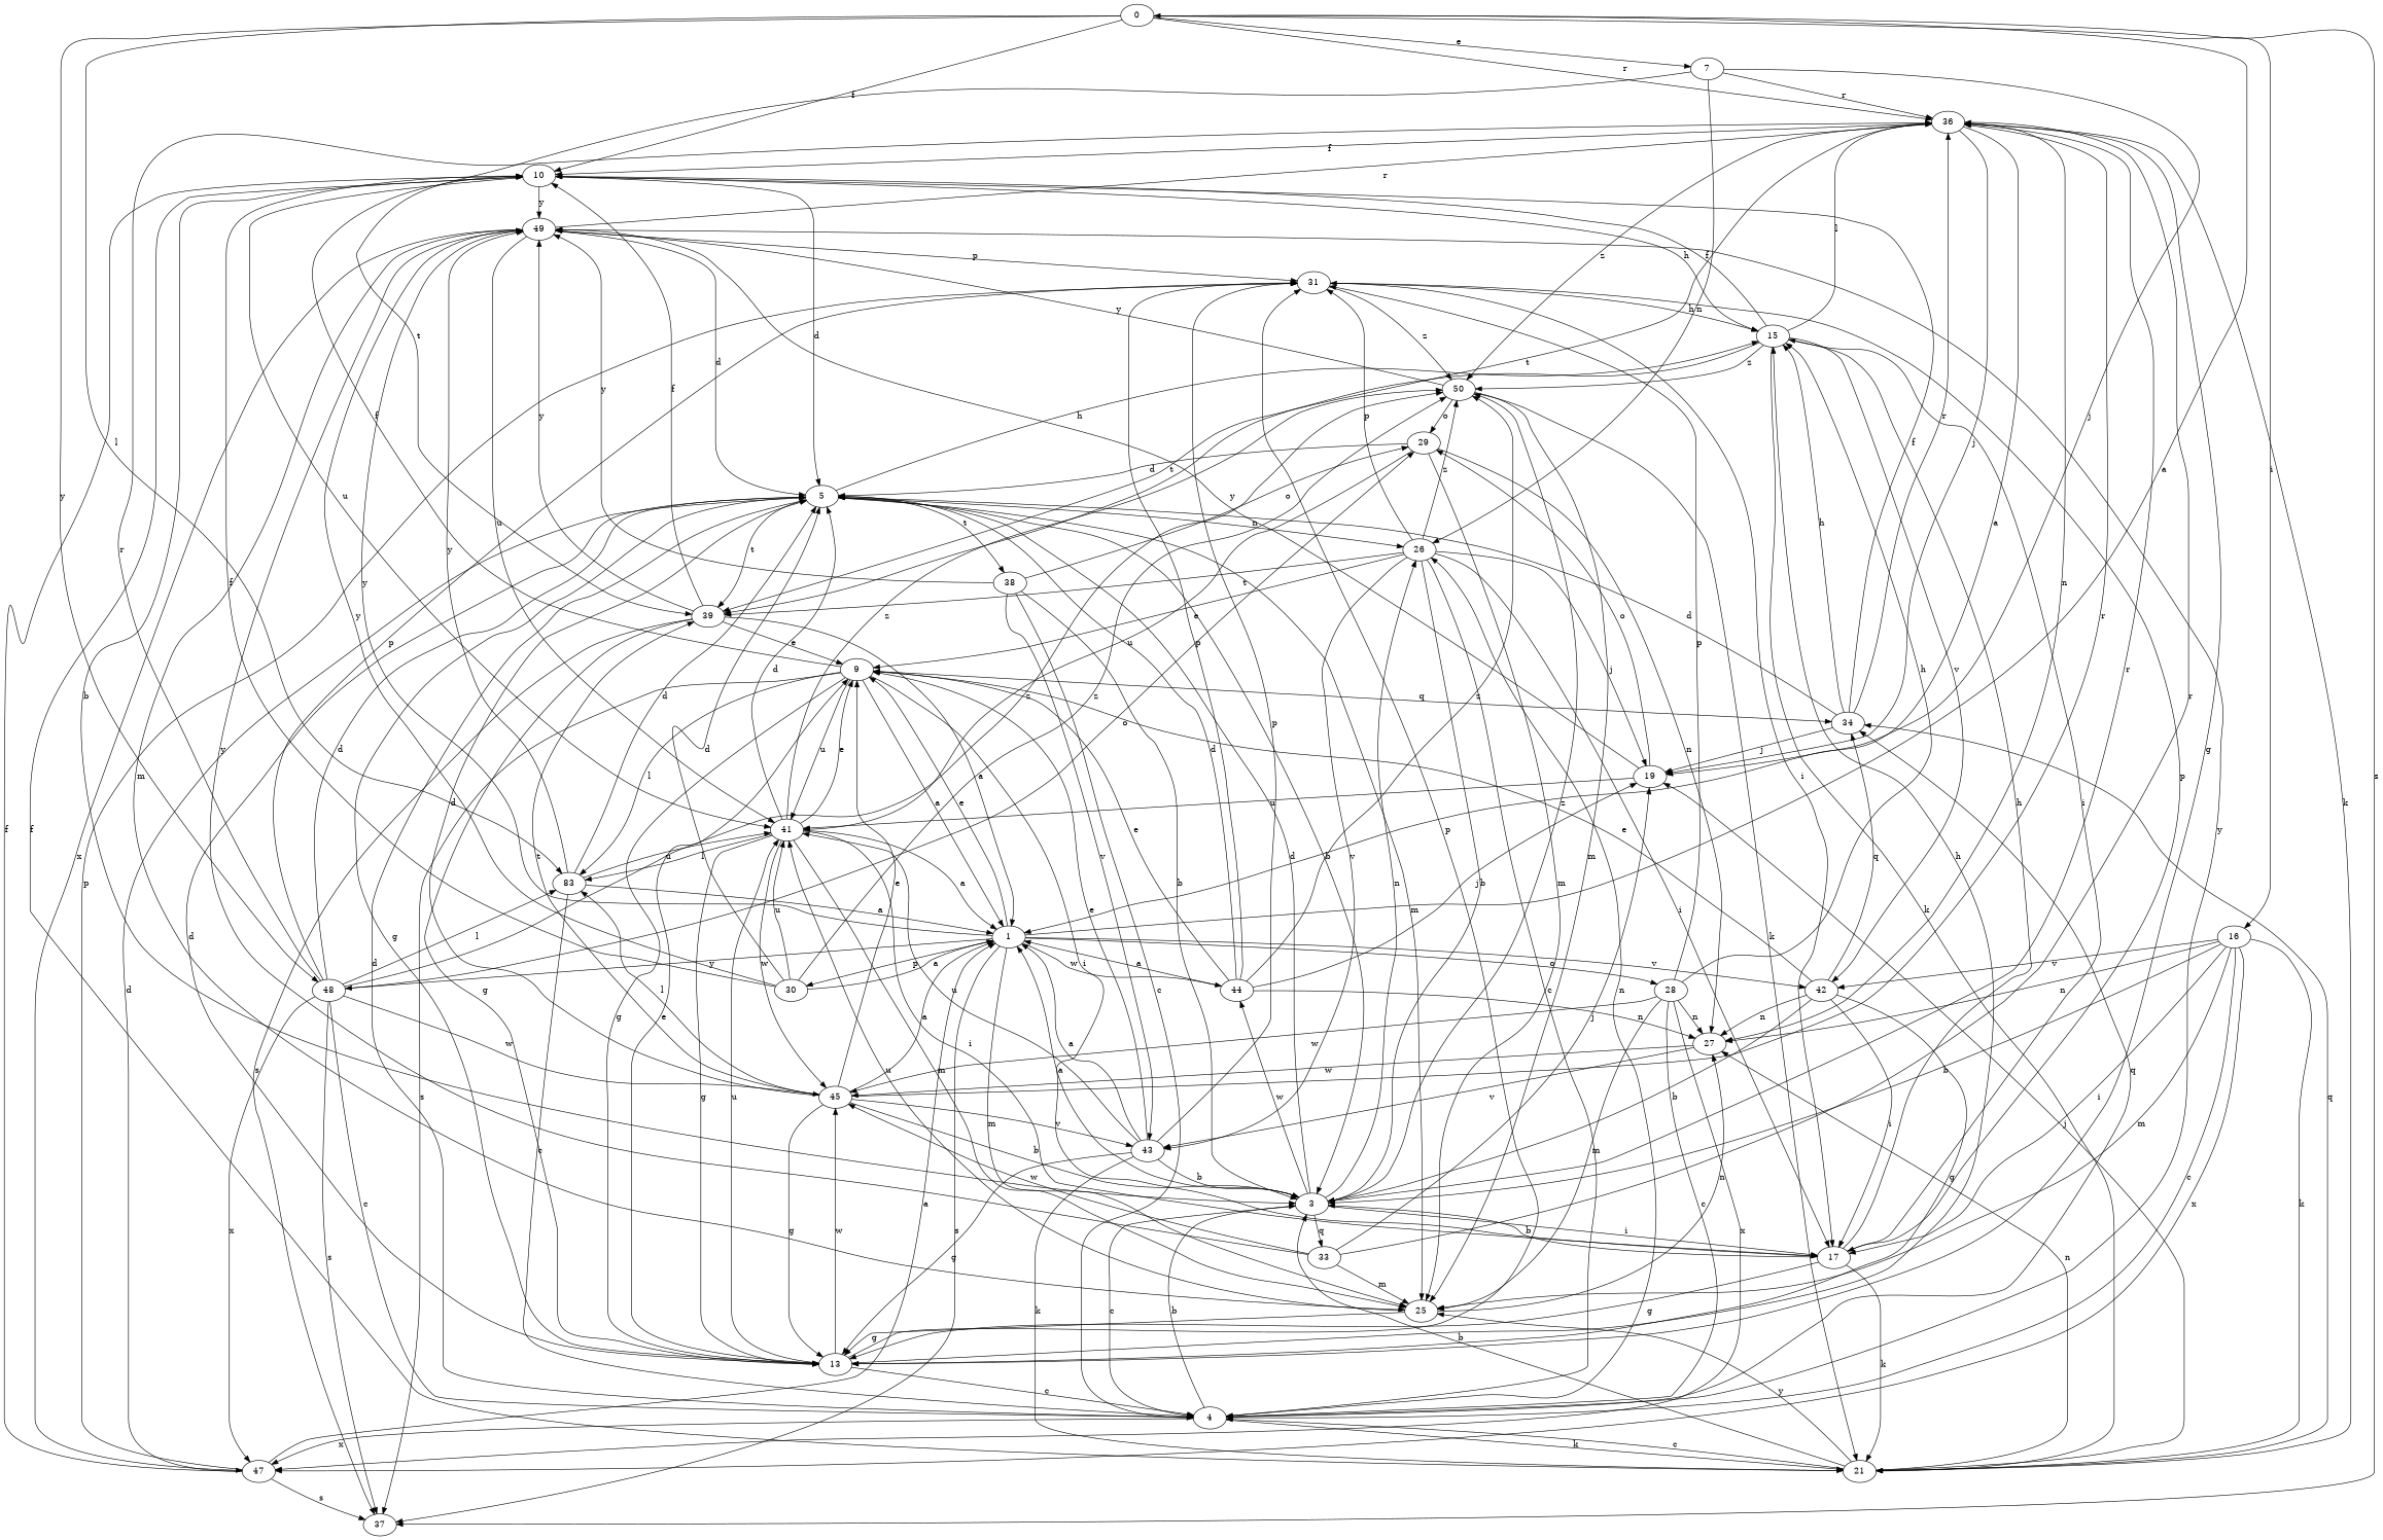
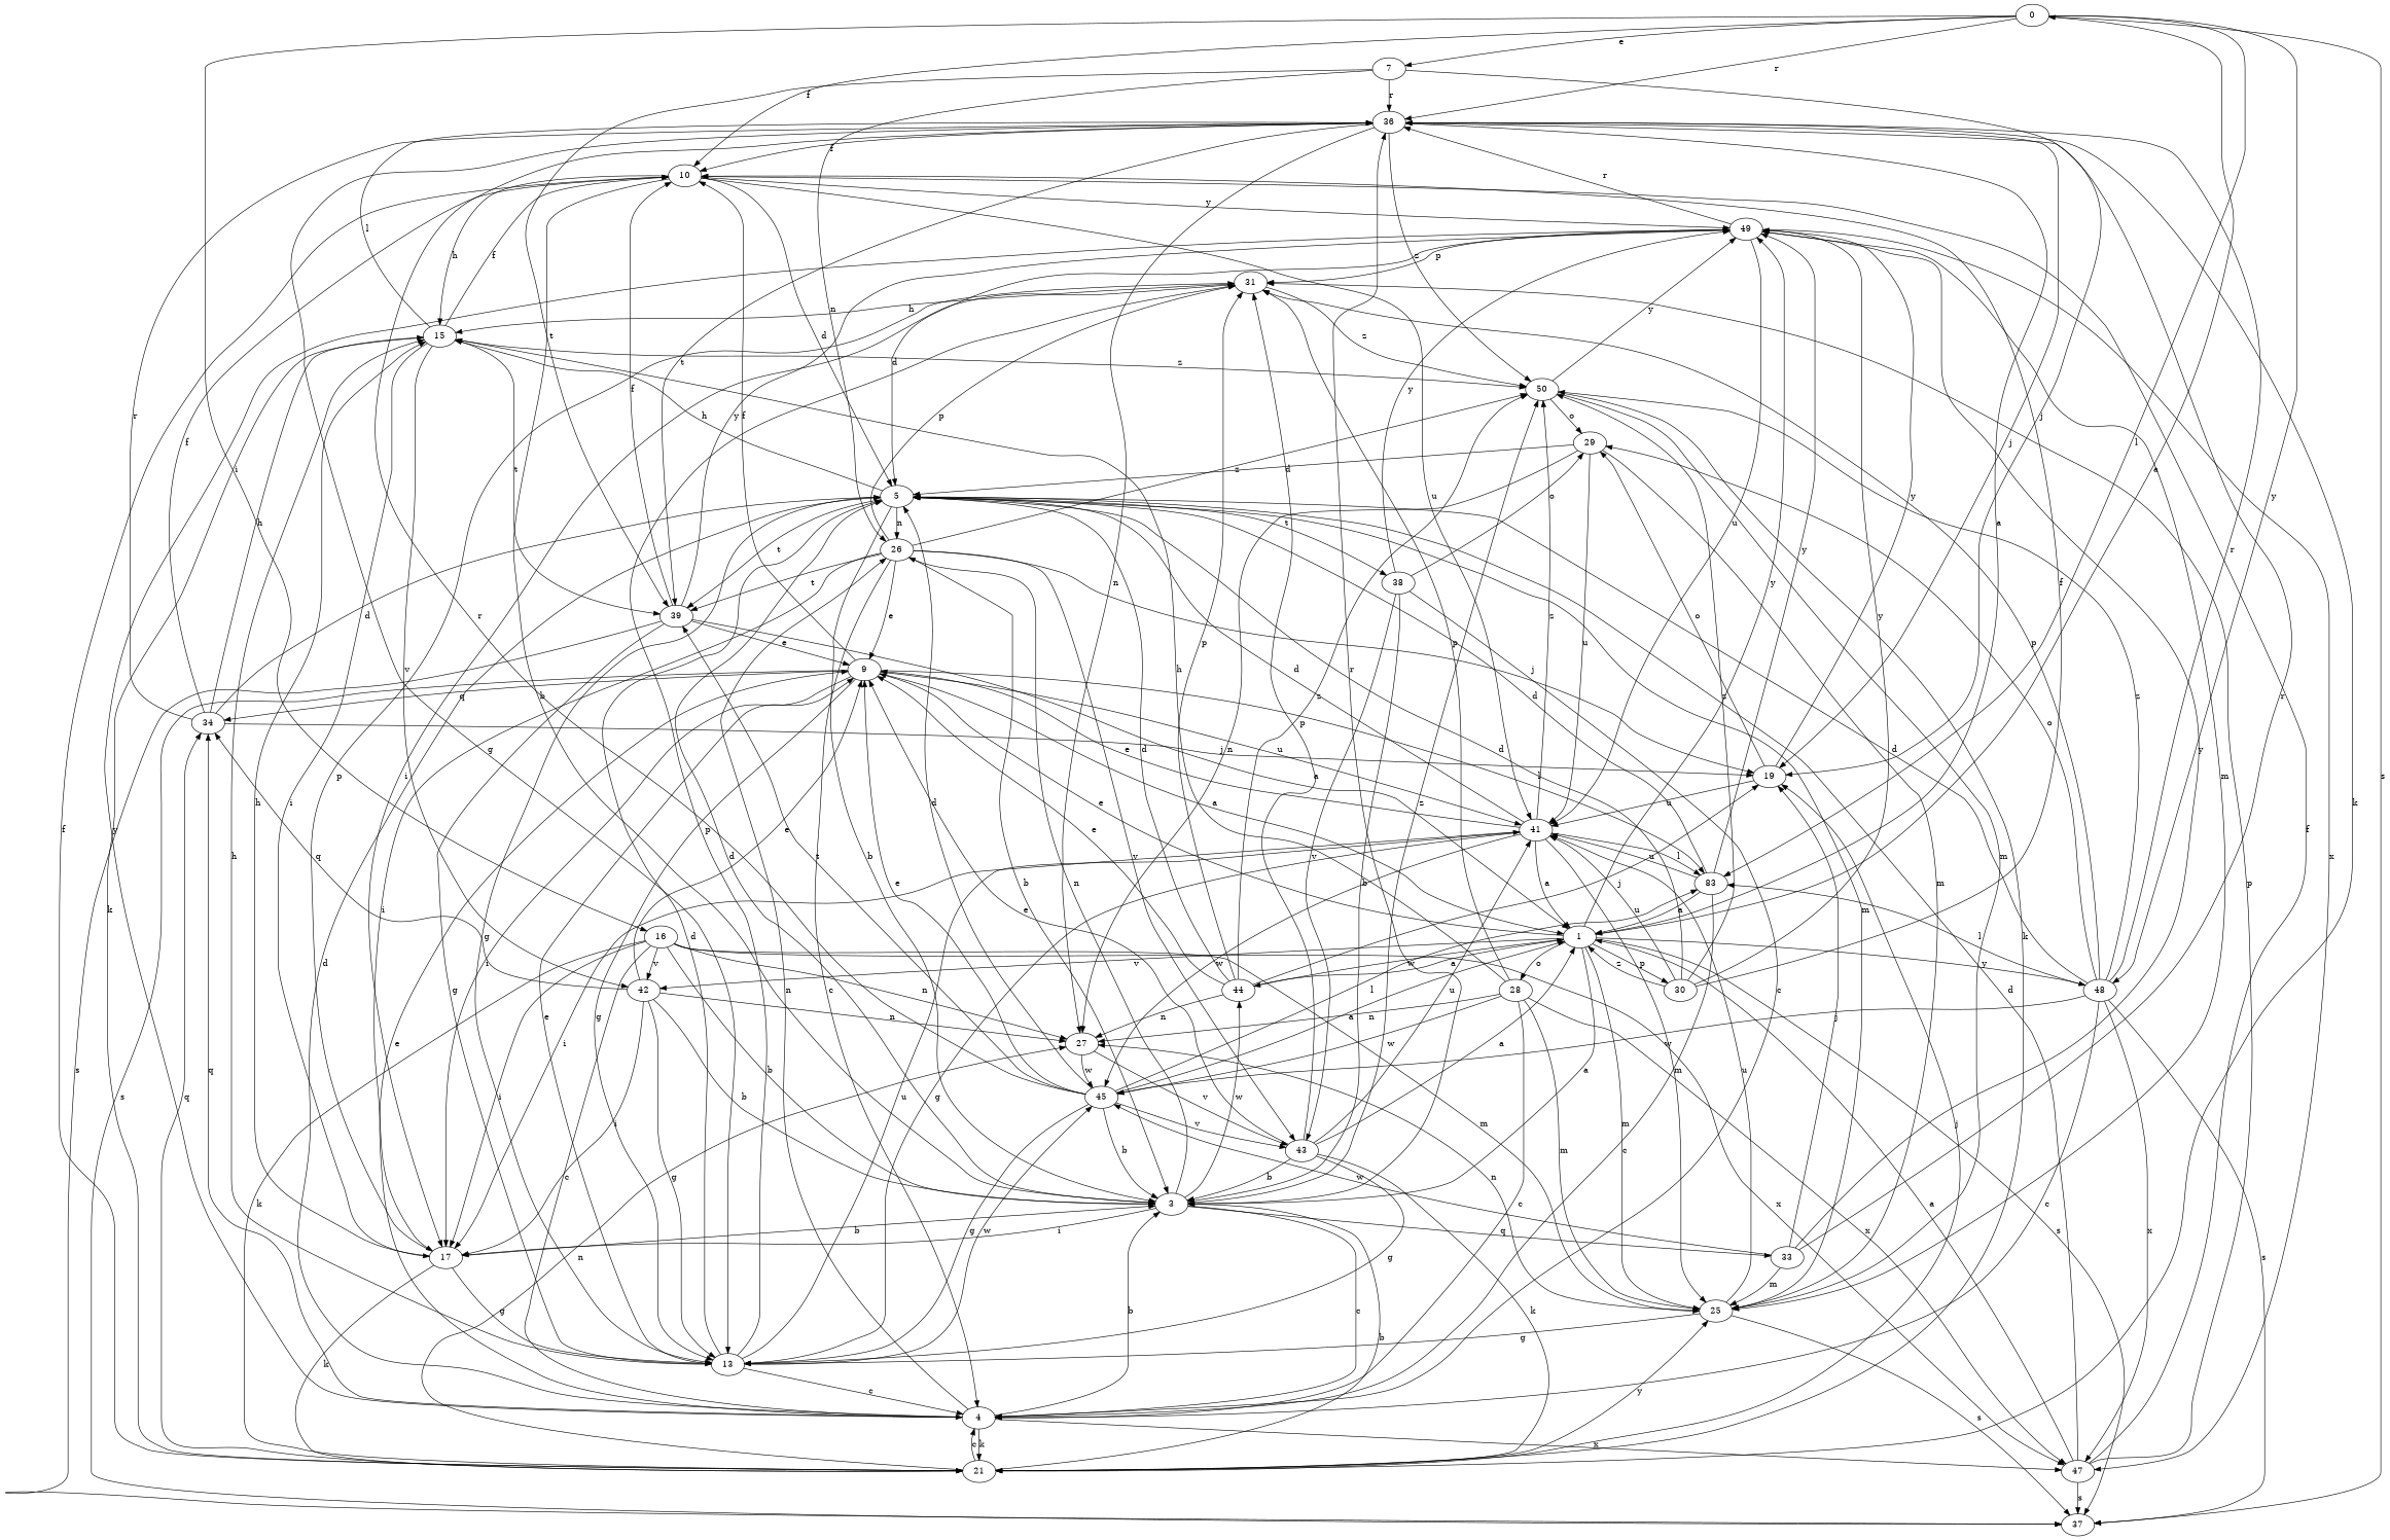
  strict digraph {
    0
    7
    10
    16
    n5 [label=83]
    36
    37
    48
    26
    39
    19
    49
    3
    5
    15
    41
    25
    42
    4
    17
    21
    47
    27
    1
    50
    13
    31
    45
    29
    9
    28
    30
    44
    34
    33
    38
    43
    0 -> 7 [label=e]
    0 -> 10 [label=f]
    0 -> 16 [label=i]
    0 -> n5 [label=l]
    0 -> 36 [label=r]
    0 -> 37 [label=s]
    0 -> 48 [label=y]
    7 -> 36 [label=r]
    7 -> 26 [label=n]
    7 -> 39 [label=t]
    7 -> 19 [label=j]
    10 -> 49 [label=y]
    10 -> 3 [label=b]
    10 -> 5 [label=d]
    10 -> 15 [label=h]
    10 -> 41 [label=u]
    16 -> 3 [label=b]
    16 -> 25 [label=m]
    16 -> 42 [label=v]
    16 -> 4 [label=c]
    16 -> 17 [label=i]
    16 -> 21 [label=k]
    16 -> 47 [label=x]
    16 -> 27 [label=n]
    n5 -> 49 [label=y]
    n5 -> 5 [label=d]
    n5 -> 41 [label=u]
    n5 -> 4 [label=c]
    n5 -> 1 [label=a]
    36 -> 10 [label=f]
    36 -> 39 [label=t]
    36 -> 19 [label=j]
    36 -> 21 [label=k]
    36 -> 27 [label=n]
    36 -> 1 [label=a]
    36 -> 50 [label=z]
    36 -> 13 [label=g]
    48 -> n5 [label=l]
    48 -> 36 [label=r]
    48 -> 37 [label=s]
    48 -> 5 [label=d]
    48 -> 4 [label=c]
    48 -> 47 [label=x]
    48 -> 50 [label=z]
    48 -> 31 [label=p]
    48 -> 45 [label=w]
    48 -> 29 [label=o]
    26 -> 39 [label=t]
    26 -> 19 [label=j]
    26 -> 3 [label=b]
    26 -> 4 [label=c]
    26 -> 17 [label=i]
    26 -> 50 [label=z]
    26 -> 31 [label=p]
    26 -> 9 [label=e]
    26 -> 43 [label=v]
    39 -> 10 [label=f]
    39 -> 37 [label=s]
    39 -> 49 [label=y]
    39 -> 1 [label=a]
    39 -> 13 [label=g]
    39 -> 9 [label=e]
    19 -> 49 [label=y]
    19 -> 41 [label=u]
    19 -> 29 [label=o]
    49 -> 36 [label=r]
    49 -> 5 [label=d]
    49 -> 41 [label=u]
    49 -> 25 [label=m]
    49 -> 47 [label=x]
    49 -> 31 [label=p]
    3 -> 36 [label=r]
    3 -> 26 [label=n]
    3 -> 5 [label=d]
    3 -> 4 [label=c]
    3 -> 17 [label=i]
-   3 -> 1 [label=a]
+   1 -> 3 [label=a]
    3 -> 50 [label=z]
    3 -> 44 [label=w]
    3 -> 33 [label=q]
    5 -> 26 [label=n]
    5 -> 39 [label=t]
    5 -> 3 [label=b]
    5 -> 15 [label=h]
    5 -> 25 [label=m]
    5 -> 13 [label=g]
    5 -> 38 [label=t]
    15 -> 10 [label=f]
    15 -> 36 [label=l]
    15 -> 39 [label=t]
    15 -> 42 [label=v]
    15 -> 17 [label=i]
    15 -> 21 [label=k]
    15 -> 50 [label=z]
    41 -> n5 [label=l]
    41 -> 5 [label=d]
    41 -> 25 [label=m]
    41 -> 17 [label=i]
    41 -> 1 [label=a]
    41 -> 50 [label=z]
    41 -> 13 [label=g]
    41 -> 45 [label=w]
    41 -> 9 [label=e]
+   25 -> 37 [label=s]
    25 -> 41 [label=u]
    25 -> 27 [label=n]
    25 -> 13 [label=g]
    42 -> 3 [label=b]
    42 -> 17 [label=i]
    42 -> 27 [label=n]
    42 -> 13 [label=g]
    42 -> 9 [label=e]
    42 -> 34 [label=q]
    4 -> 26 [label=n]
    4 -> 49 [label=y]
    4 -> 3 [label=b]
    4 -> 5 [label=d]
    4 -> 21 [label=k]
    4 -> 47 [label=x]
+   4 -> 9 [label=e]
    4 -> 34 [label=q]
    17 -> 3 [label=b]
    17 -> 15 [label=h]
    17 -> 21 [label=k]
    17 -> 13 [label=g]
    17 -> 31 [label=p]
    21 -> 10 [label=f]
    21 -> 19 [label=j]
    21 -> 3 [label=b]
    21 -> 25 [label=y]
    21 -> 4 [label=c]
    21 -> 27 [label=n]
    21 -> 34 [label=q]
    47 -> 10 [label=f]
    47 -> 37 [label=s]
    47 -> 5 [label=d]
    47 -> 1 [label=a]
    47 -> 31 [label=p]
    27 -> 45 [label=w]
    27 -> 43 [label=v]
    1 -> 0 [label=a]
    1 -> 37 [label=s]
    1 -> 48 [label=y]
    1 -> 49 [label=y]
    1 -> 25 [label=m]
    1 -> 42 [label=v]
    1 -> 9 [label=e]
    1 -> 28 [label=o]
    1 -> 30 [label=p]
    1 -> 44 [label=w]
    50 -> 49 [label=y]
    50 -> 25 [label=m]
    50 -> 21 [label=k]
    50 -> 29 [label=o]
    13 -> 5 [label=d]
    13 -> 15 [label=h]
    13 -> 41 [label=u]
    13 -> 4 [label=c]
    13 -> 31 [label=p]
    13 -> 45 [label=w]
    13 -> 9 [label=e]
    31 -> 15 [label=h]
    31 -> 17 [label=i]
    31 -> 50 [label=z]
    45 -> n5 [label=l]
    45 -> 36 [label=r]
    45 -> 39 [label=t]
    45 -> 3 [label=b]
    45 -> 5 [label=d]
    45 -> 1 [label=a]
    45 -> 13 [label=g]
    45 -> 9 [label=e]
    45 -> 43 [label=v]
    29 -> 5 [label=d]
    29 -> 41 [label=u]
    29 -> 25 [label=m]
    29 -> 27 [label=n]
    9 -> 10 [label=f]
    9 -> n5 [label=l]
    9 -> 37 [label=s]
    9 -> 41 [label=u]
    9 -> 17 [label=i]
    9 -> 1 [label=a]
    9 -> 13 [label=g]
    9 -> 34 [label=q]
    28 -> 15 [label=h]
    28 -> 25 [label=m]
    28 -> 4 [label=c]
    28 -> 47 [label=x]
    28 -> 27 [label=n]
    28 -> 31 [label=p]
    28 -> 45 [label=w]
    30 -> 10 [label=f]
    30 -> 49 [label=y]
    30 -> 5 [label=d]
    30 -> 41 [label=u]
-   30 -> 1 [label=a]
+   30 -> 1 [label=z]
    30 -> 50 [label=z]
    44 -> 19 [label=j]
    44 -> 5 [label=d]
    44 -> 27 [label=n]
    44 -> 1 [label=a]
    44 -> 50 [label=z]
    44 -> 31 [label=p]
    44 -> 9 [label=e]
    34 -> 10 [label=f]
    34 -> 36 [label=r]
    34 -> 19 [label=j]
    34 -> 5 [label=d]
    34 -> 15 [label=h]
    33 -> 36 [label=r]
    33 -> 19 [label=j]
    33 -> 49 [label=y]
    33 -> 25 [label=m]
    33 -> 45 [label=w]
    38 -> 49 [label=y]
    38 -> 3 [label=b]
    38 -> 4 [label=c]
    38 -> 29 [label=o]
    38 -> 43 [label=v]
    43 -> 3 [label=b]
    43 -> 41 [label=u]
    43 -> 21 [label=k]
    43 -> 1 [label=a]
    43 -> 13 [label=g]
    43 -> 31 [label=p]
    43 -> 9 [label=e]
  }
